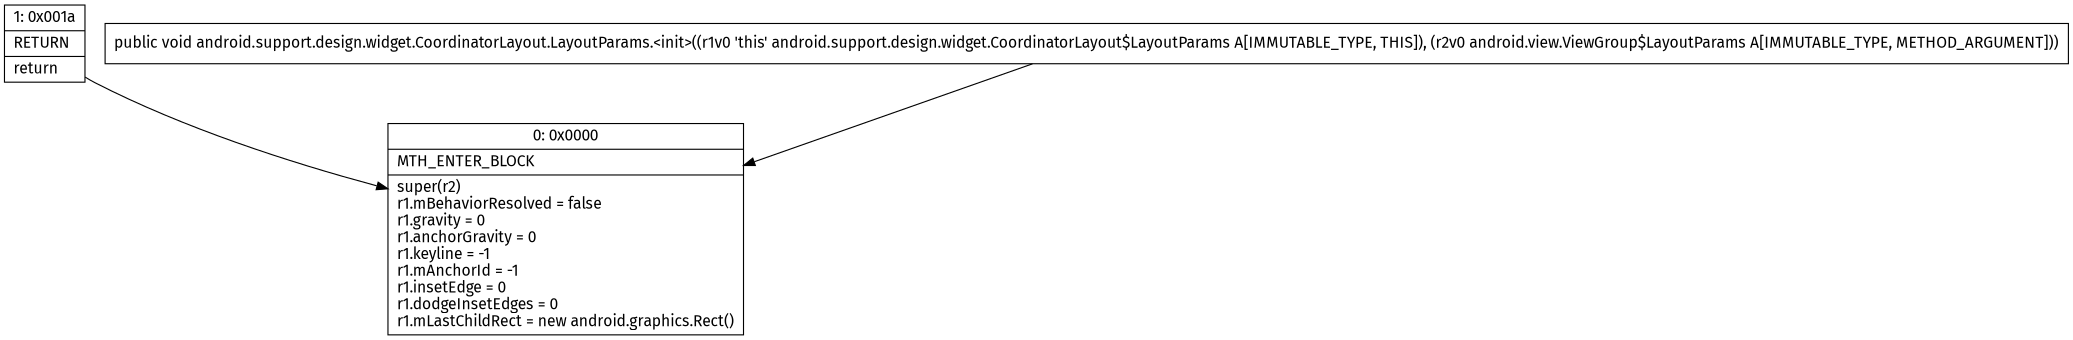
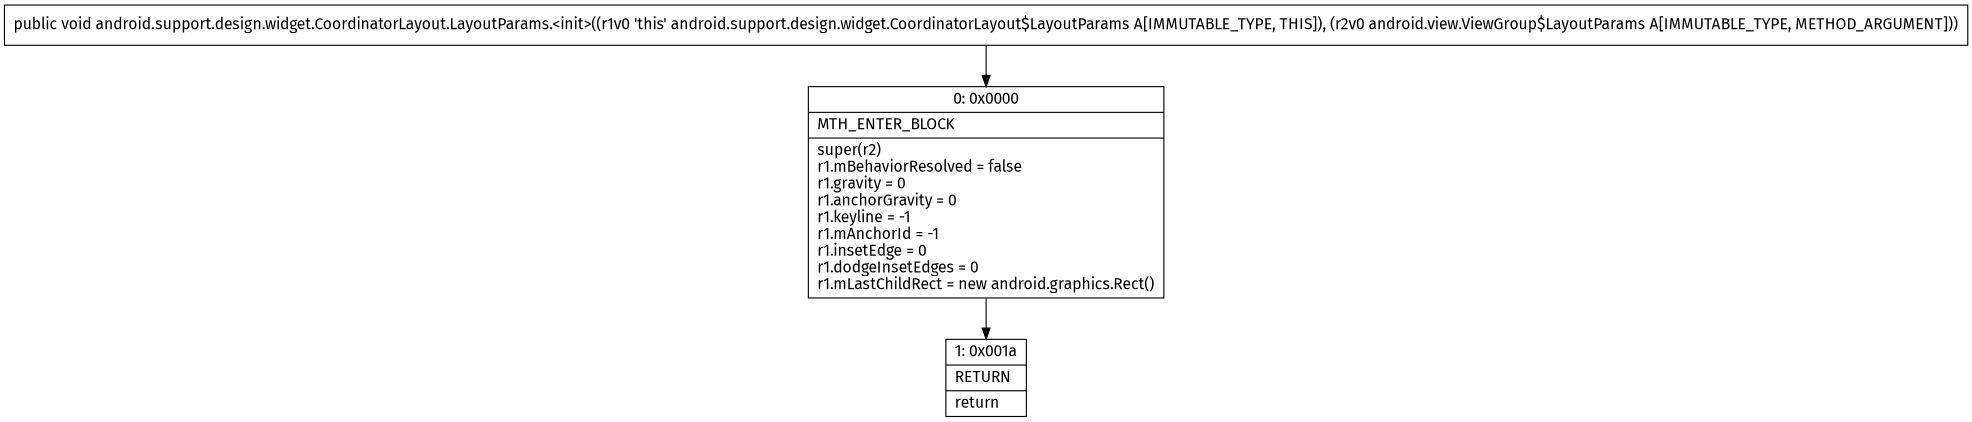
  digraph {
    fontname="Fira Sans"
    node [shape=record fontname="Fira Sans"]
    edge [fontname="Fira Sans"]
    n1 [label="{0\:\ 0x0000|MTH_ENTER_BLOCK\l|super(r2)\lr1.mBehaviorResolved = false\lr1.gravity = 0\lr1.anchorGravity = 0\lr1.keyline = \-1\lr1.mAnchorId = \-1\lr1.insetEdge = 0\lr1.dodgeInsetEdges = 0\lr1.mLastChildRect = new android.graphics.Rect()\l}"]
    n2 [label="{1\:\ 0x001a|RETURN\l|return\l}"]
    n3 [label="{public void android.support.design.widget.CoordinatorLayout.LayoutParams.\<init\>((r1v0 'this' android.support.design.widget.CoordinatorLayout$LayoutParams A[IMMUTABLE_TYPE, THIS]), (r2v0 android.view.ViewGroup$LayoutParams A[IMMUTABLE_TYPE, METHOD_ARGUMENT])) }"]
-   n2 -> n1
+   n1 -> n2
    n3 -> n1
  }
